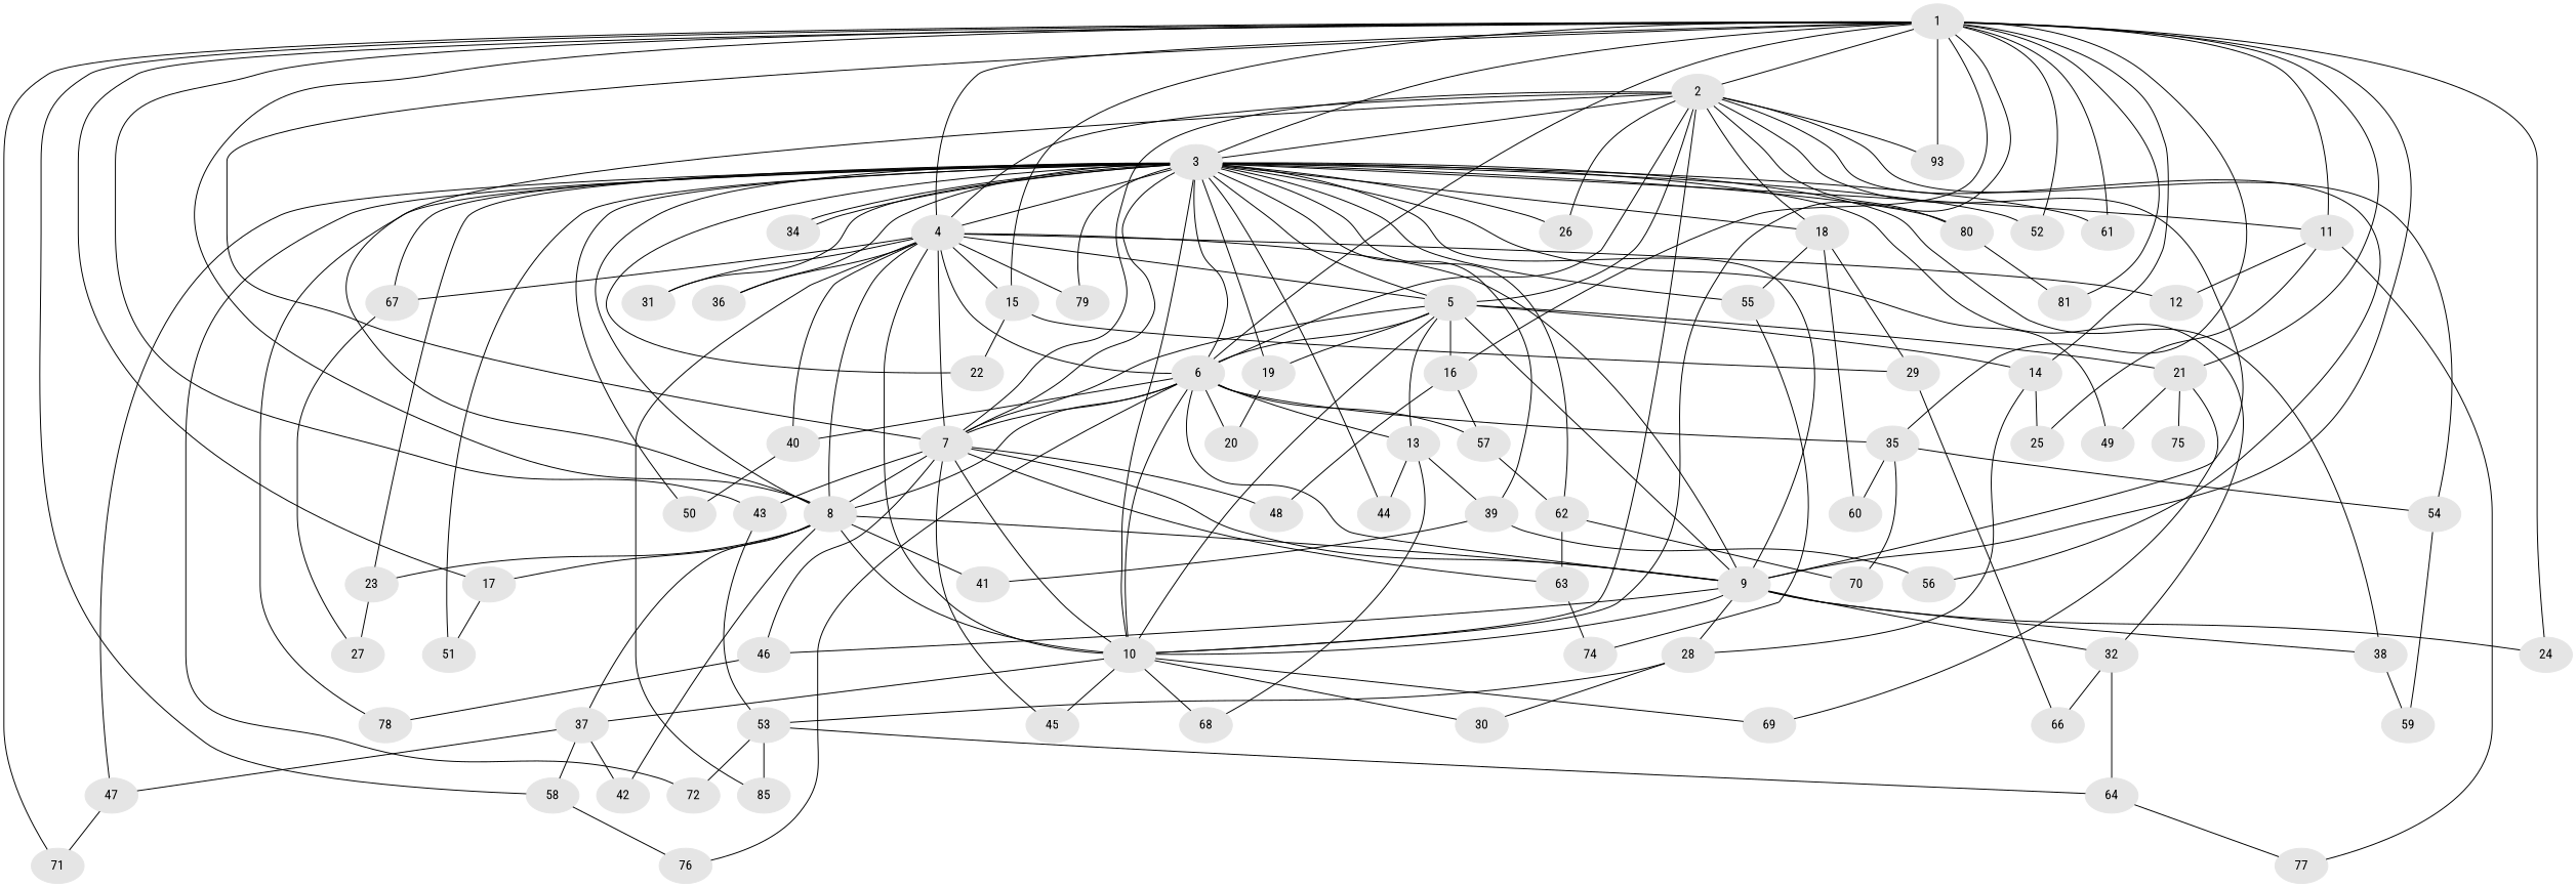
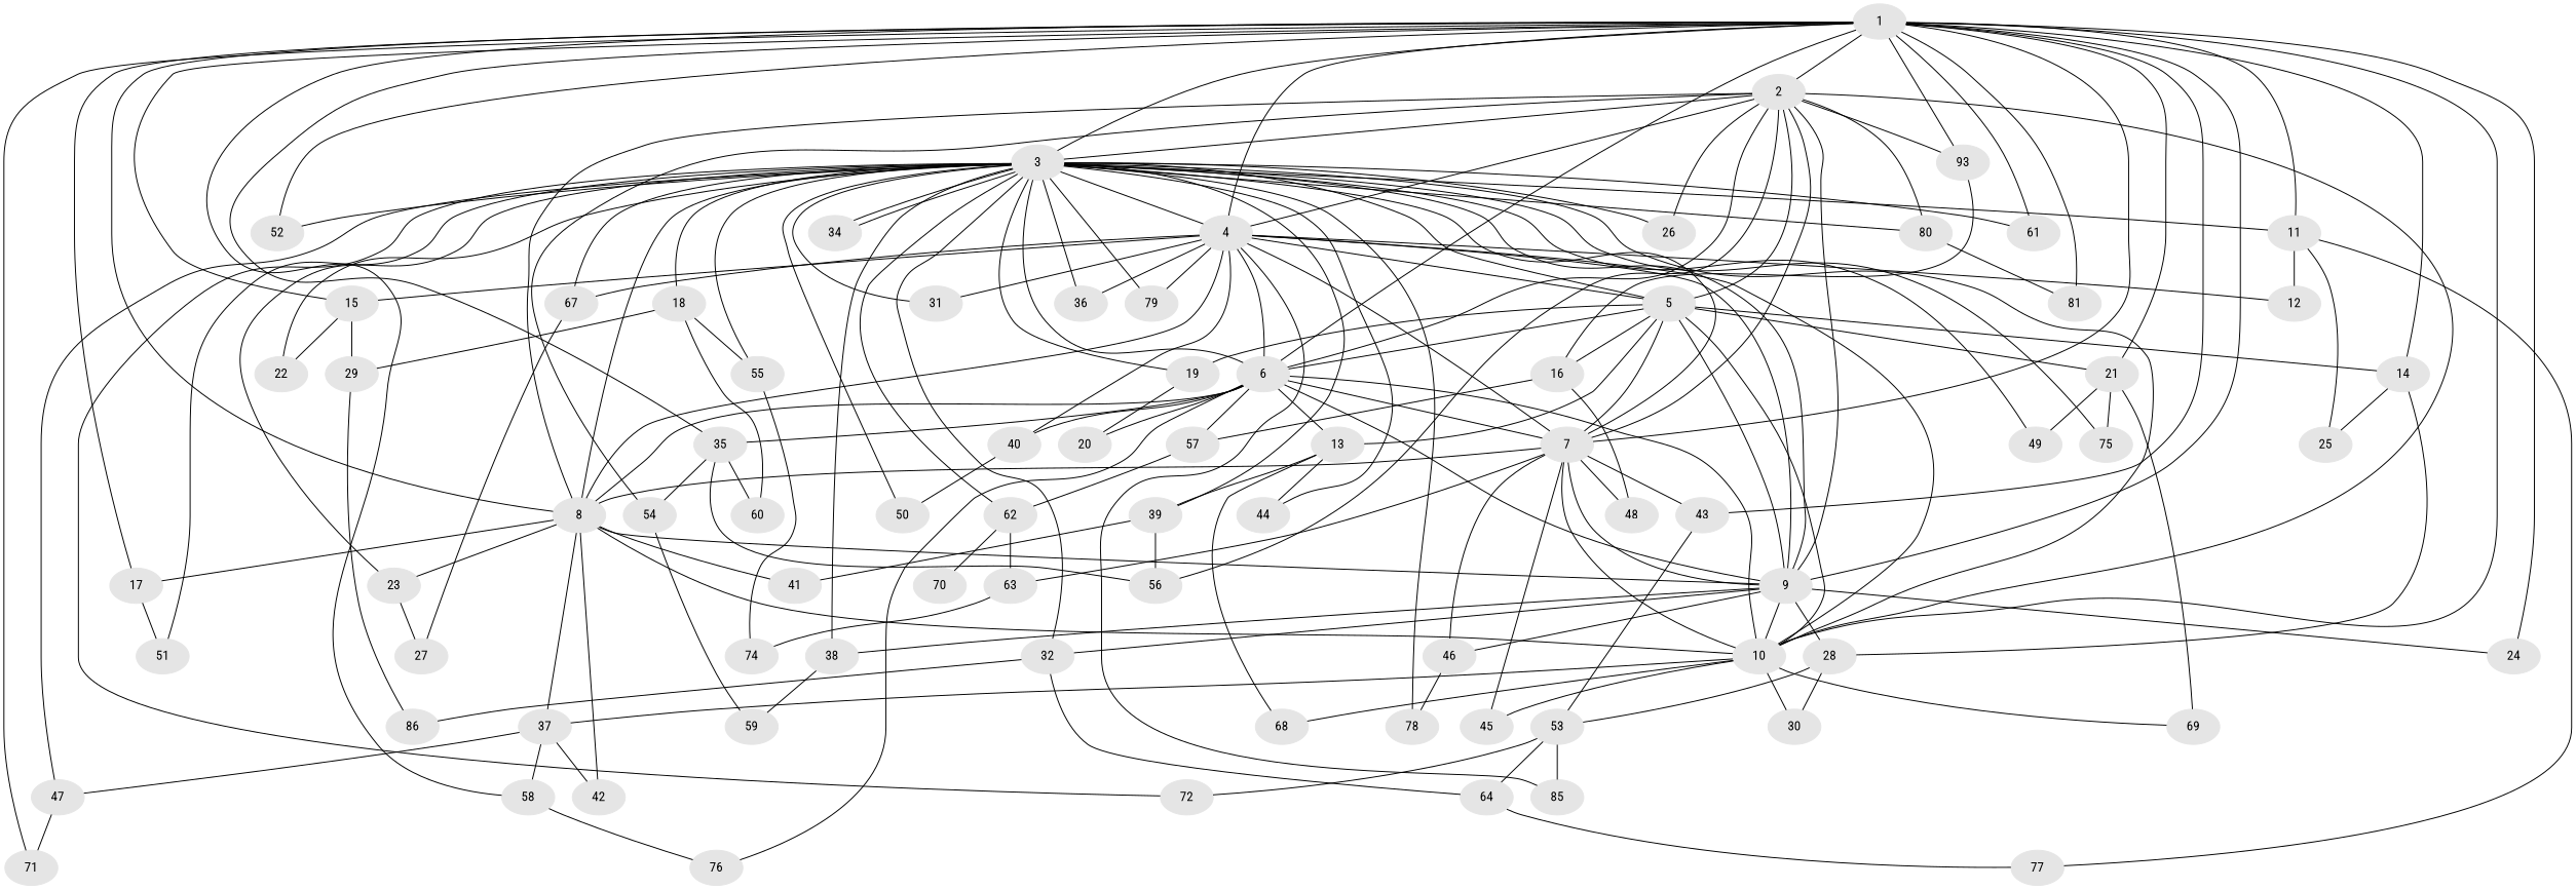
  graph {
    fontname="Roboto Condensed"
    node [color=gray90 fontname="Roboto Condensed" style=filled]
    edge [fontname="Roboto Condensed"]
    1
    2
    3
    4
    6
    7
    8
    9
    10
    11
    14
    15
    16
    17
    21
    24
    n17 [label=93]
    35
    43
    52
    58
    61
    71
    81
    5
    18
    26
    54
    56
    80
    19
    22
    23
    31
    32
    34
    36
    38
    39
    44
    47
    49
    50
    51
    55
    62
    67
    72
    75
    78
    79
    12
    40
    n54 [label=85]
    13
    20
    57
    76
    45
    46
    48
    63
    37
    41
    42
    28
    30
    68
    69
    25
    77
    29
    60
    70
    53
    59
    27
-   66
+   66 [label=86]
    64
    74
    1 -- 2
    1 -- 3
    1 -- 4
    1 -- 6
    1 -- 7
    1 -- 8
    1 -- 9
    1 -- 10
    1 -- 11
    1 -- 14
    1 -- 15
-   1 -- 16
+   n17 -- 16
    1 -- 17
    1 -- 21
    1 -- 24
    1 -- n17
    1 -- 35
    1 -- 43
    1 -- 52
    1 -- 58
    1 -- 61
    1 -- 71
    1 -- 81
    2 -- 3
    2 -- 4
    2 -- 6
    2 -- 7
    2 -- 8
    2 -- 9
    2 -- 10
    2 -- n17
    2 -- 5
-   2 -- 18
    2 -- 26
    2 -- 54
    2 -- 56
    2 -- 80
    3 -- 4
    3 -- 6
    3 -- 7
    3 -- 8
    3 -- 9
    3 -- 10
    3 -- 11
    3 -- 52
    3 -- 61
    3 -- 5
    3 -- 18
    3 -- 26
    3 -- 80
    3 -- 19
    3 -- 22
    3 -- 23
    3 -- 31
    3 -- 32
    3 -- 34
    3 -- 34
    3 -- 36
    3 -- 38
    3 -- 39
    3 -- 44
    3 -- 47
    3 -- 49
    3 -- 50
    3 -- 51
    3 -- 55
    3 -- 62
    3 -- 67
    3 -- 72
+   3 -- 75
    3 -- 78
    3 -- 79
    4 -- 6
    4 -- 7
    4 -- 8
    4 -- 9
    4 -- 10
    4 -- 15
    4 -- 5
    4 -- 31
    4 -- 36
    4 -- 67
    4 -- 79
    4 -- 12
    4 -- 40
    4 -- n54
    6 -- 7
    6 -- 8
    6 -- 9
    6 -- 10
    6 -- 35
    6 -- 40
    6 -- 13
    6 -- 20
    6 -- 57
    6 -- 76
    7 -- 8
    7 -- 9
    7 -- 10
    7 -- 43
    7 -- 45
    7 -- 46
    7 -- 48
    7 -- 63
    8 -- 9
    8 -- 10
    8 -- 17
    8 -- 23
    8 -- 37
    8 -- 41
    8 -- 42
    9 -- 10
    9 -- 24
    9 -- 32
    9 -- 38
    9 -- 46
    9 -- 28
    10 -- 45
    10 -- 37
    10 -- 30
    10 -- 68
    10 -- 69
    11 -- 12
    11 -- 25
    11 -- 77
    14 -- 28
    14 -- 25
    15 -- 22
    15 -- 29
    16 -- 57
    16 -- 48
    17 -- 51
    21 -- 49
    21 -- 75
    21 -- 69
    35 -- 54
    35 -- 60
-   35 -- 70
+   35 -- 56
    43 -- 53
    58 -- 76
    5 -- 6
    5 -- 7
    5 -- 9
    5 -- 10
    5 -- 14
    5 -- 16
    5 -- 21
    5 -- 19
    5 -- 13
    18 -- 55
    18 -- 29
    18 -- 60
    54 -- 59
    80 -- 81
    19 -- 20
    23 -- 27
    32 -- 66
    32 -- 64
    38 -- 59
    39 -- 56
    39 -- 41
    47 -- 71
    55 -- 74
    62 -- 63
    62 -- 70
    67 -- 27
    40 -- 50
    13 -- 39
    13 -- 44
    13 -- 68
    57 -- 62
    46 -- 78
    63 -- 74
    37 -- 58
    37 -- 47
    37 -- 42
    28 -- 30
    28 -- 53
    29 -- 66
    53 -- 72
    53 -- n54
    53 -- 64
    64 -- 77
  }
